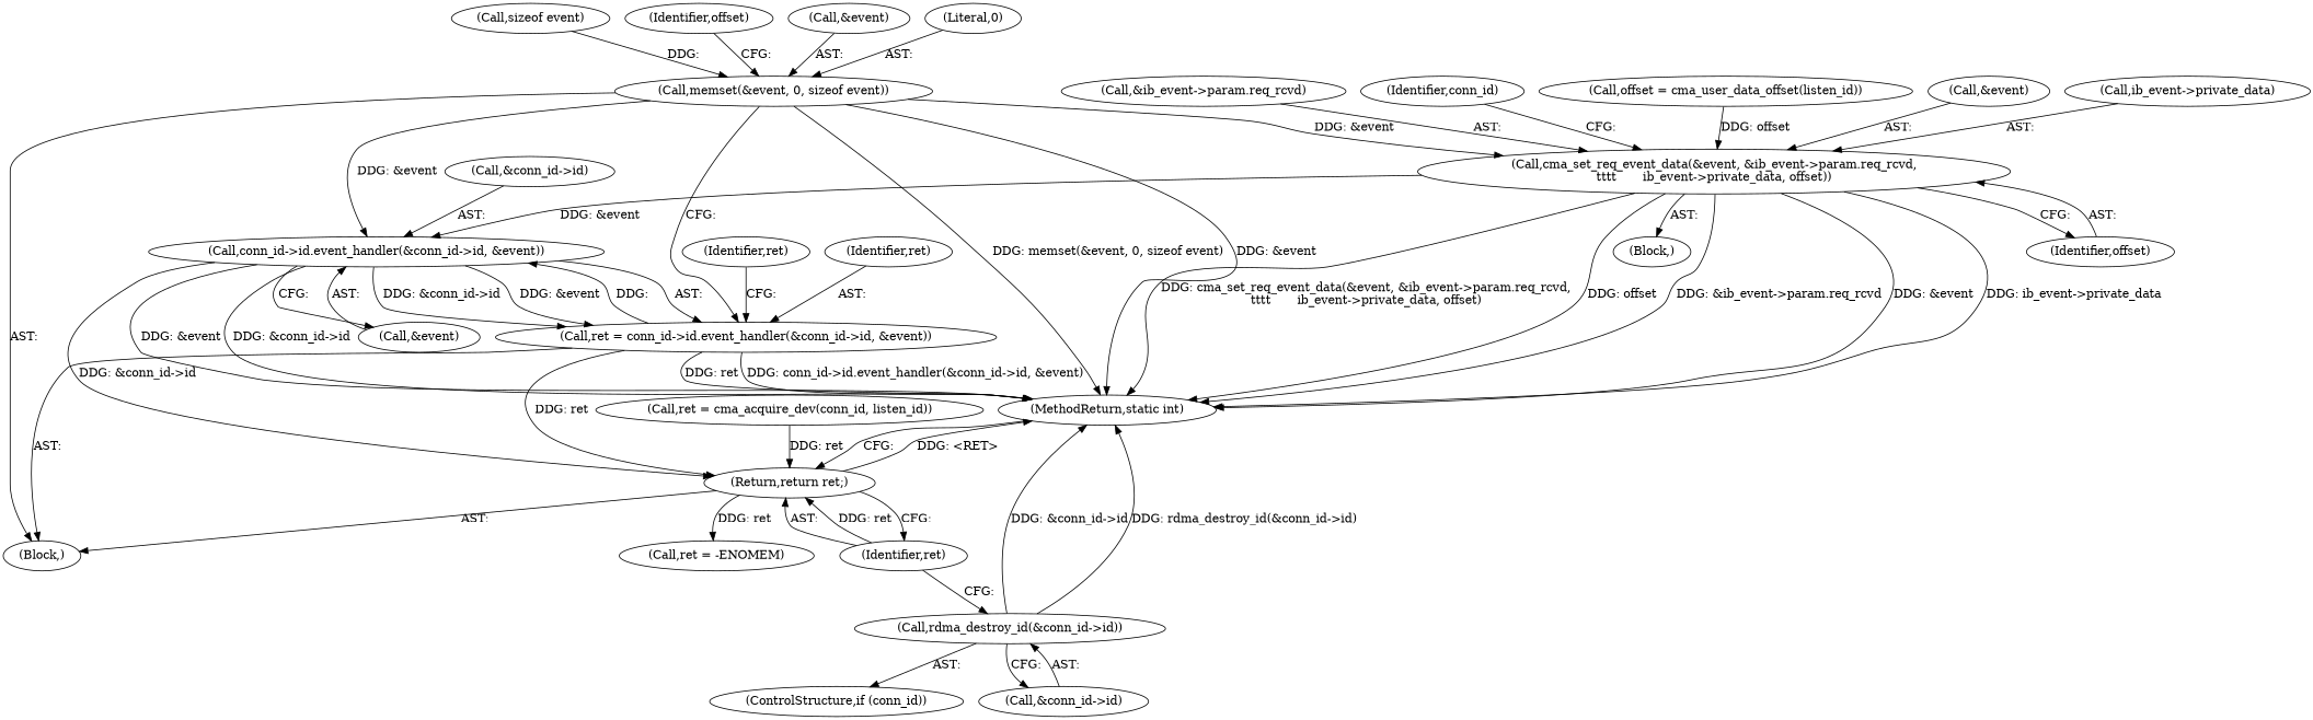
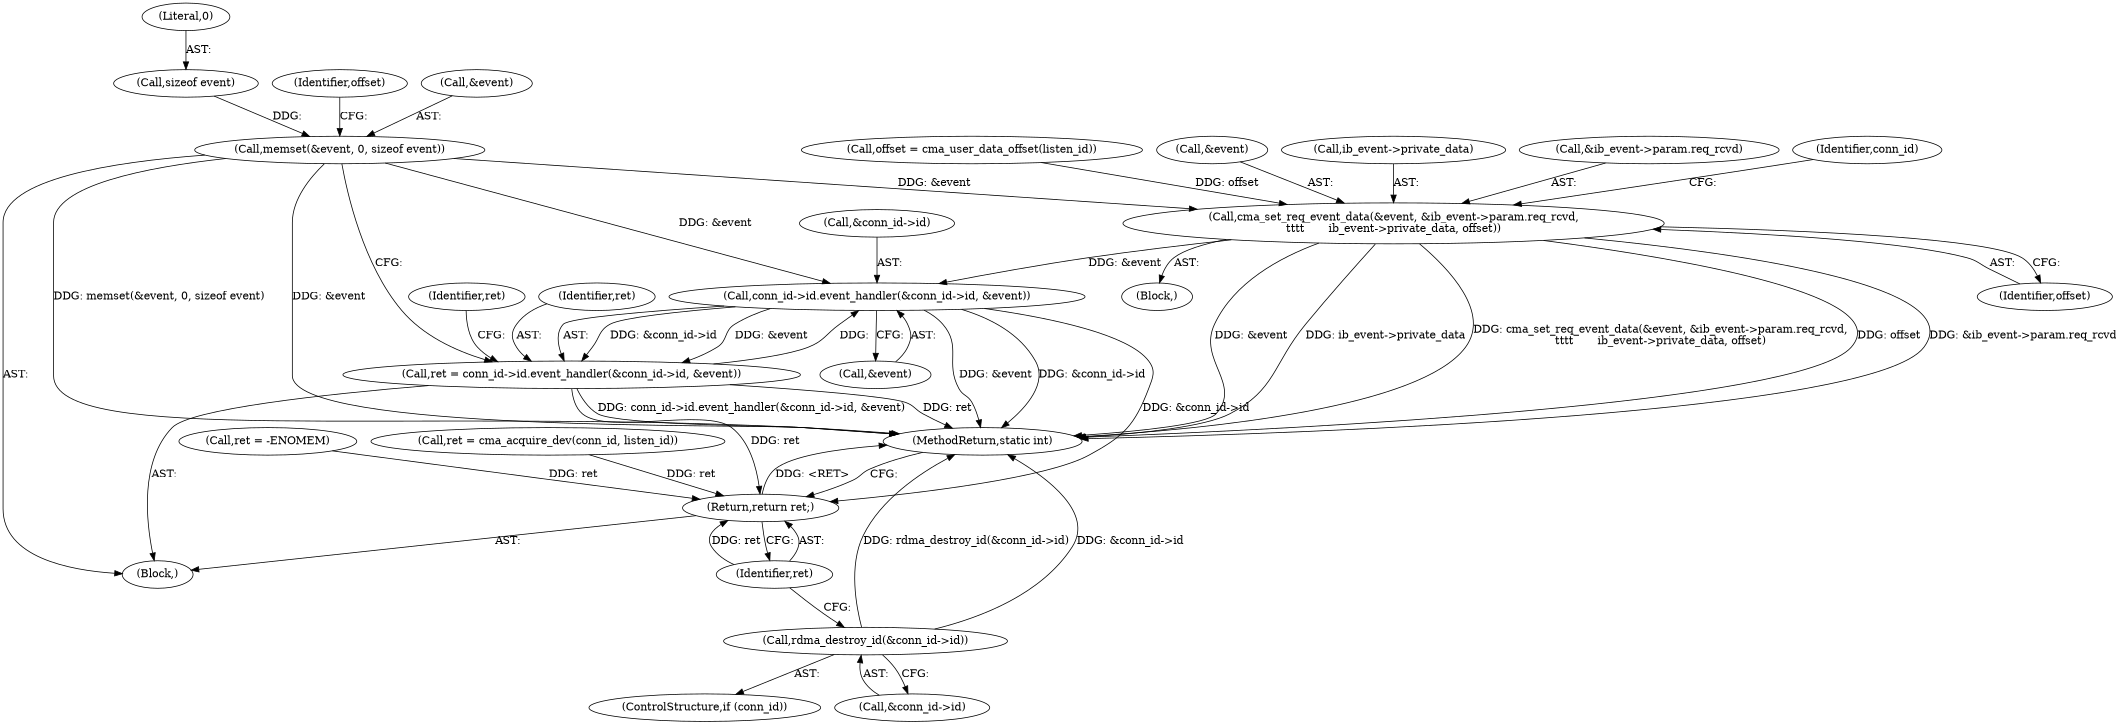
  digraph {
    fontname="DejaVu Serif"
    node [fontname="DejaVu Serif"]
    edge [fontname="DejaVu Serif"]
    n1 [label="(Call,memset(&event, 0, sizeof event))"]
    n2 [label="(Call,cma_set_req_event_data(&event, &ib_event->param.req_rcvd,\n\t\t\t\t       ib_event->private_data, offset))"]
    n3 [label="(Call,conn_id->id.event_handler(&conn_id->id, &event))"]
    n4 [label="(MethodReturn,static int)"]
    n5 [label="(Block,)"]
    n6 [label="(Call,ret = conn_id->id.event_handler(&conn_id->id, &event))"]
    n7 [label="(Identifier,offset)"]
    n8 [label="(Block,)"]
    n9 [label="(Call,&event)"]
    n10 [label="(Return,return ret;)"]
    n11 [label="(Call,sizeof event)"]
    n12 [label="(Call,rdma_destroy_id(&conn_id->id))"]
    n13 [label="(ControlStructure,if (conn_id))"]
    n14 [label="(Call,&conn_id->id)"]
    n15 [label="(Identifier,ret)"]
    n16 [label="(Identifier,ret)"]
    n17 [label="(Call,&event)"]
    n18 [label="(Call,ib_event->private_data)"]
    n19 [label="(Identifier,offset)"]
    n20 [label="(Call,&event)"]
    n21 [label="(Call,&ib_event->param.req_rcvd)"]
    n22 [label="(Call,&conn_id->id)"]
    n23 [label="(Identifier,conn_id)"]
    n24 [label="(Call,ret = -ENOMEM)"]
    n25 [label="(Call,ret = cma_acquire_dev(conn_id, listen_id))"]
    n26 [label="(Identifier,ret)"]
    n27 [label="(Literal,0)"]
    n28 [label="(Call,offset = cma_user_data_offset(listen_id))"]
    n1 -> n2 [label="DDG: &event"]
    n1 -> n3 [label="DDG: &event"]
    n1 -> n4 [label="DDG: memset(&event, 0, sizeof event)"]
    n1 -> n4 [label="DDG: &event"]
    n1 -> n5 [label="AST: "]
    n1 -> n6 [label="CFG: "]
    n2 -> n3 [label="DDG: &event"]
    n2 -> n4 [label="DDG: &event"]
    n2 -> n4 [label="DDG: ib_event->private_data"]
    n2 -> n4 [label="DDG: cma_set_req_event_data(&event, &ib_event->param.req_rcvd,\n\t\t\t\t       ib_event->private_data, offset)"]
    n2 -> n4 [label="DDG: offset"]
    n2 -> n4 [label="DDG: &ib_event->param.req_rcvd"]
    n2 -> n7 [label="CFG: "]
    n2 -> n8 [label="AST: "]
    n3 -> n4 [label="DDG: &conn_id->id"]
    n3 -> n4 [label="DDG: &event"]
    n3 -> n6 [label="AST: "]
    n3 -> n6 [label="DDG: &conn_id->id"]
    n3 -> n6 [label="DDG: &event"]
    n3 -> n9 [label="CFG: "]
    n3 -> n10 [label="DDG: &conn_id->id"]
    n4 -> n10 [label="CFG: "]
    n6 -> n3 [label="DDG: "]
    n6 -> n4 [label="DDG: conn_id->id.event_handler(&conn_id->id, &event)"]
    n6 -> n4 [label="DDG: ret"]
    n6 -> n5 [label="AST: "]
    n6 -> n10 [label="DDG: ret"]
    n7 -> n2 [label="AST: "]
    n9 -> n3 [label="AST: "]
    n10 -> n4 [label="DDG: <RET>"]
    n10 -> n5 [label="AST: "]
    n10 -> n15 [label="CFG: "]
    n11 -> n1 [label="DDG: "]
    n12 -> n4 [label="DDG: &conn_id->id"]
    n12 -> n4 [label="DDG: rdma_destroy_id(&conn_id->id)"]
    n12 -> n13 [label="AST: "]
    n12 -> n14 [label="CFG: "]
    n14 -> n12 [label="AST: "]
    n15 -> n10 [label="AST: "]
    n15 -> n10 [label="DDG: ret"]
    n15 -> n12 [label="CFG: "]
    n16 -> n6 [label="CFG: "]
    n17 -> n2 [label="AST: "]
    n18 -> n2 [label="AST: "]
    n19 -> n1 [label="CFG: "]
    n20 -> n1 [label="AST: "]
    n21 -> n2 [label="AST: "]
    n22 -> n3 [label="AST: "]
    n23 -> n2 [label="CFG: "]
-   n10 -> n24 [label="DDG: ret"]
+   n24 -> n10 [label="DDG: ret"]
    n25 -> n10 [label="DDG: ret"]
    n26 -> n6 [label="AST: "]
-   n27 -> n1 [label="AST: "]
+   n27 -> n11 [label="AST: "]
    n28 -> n2 [label="DDG: offset"]
  }
